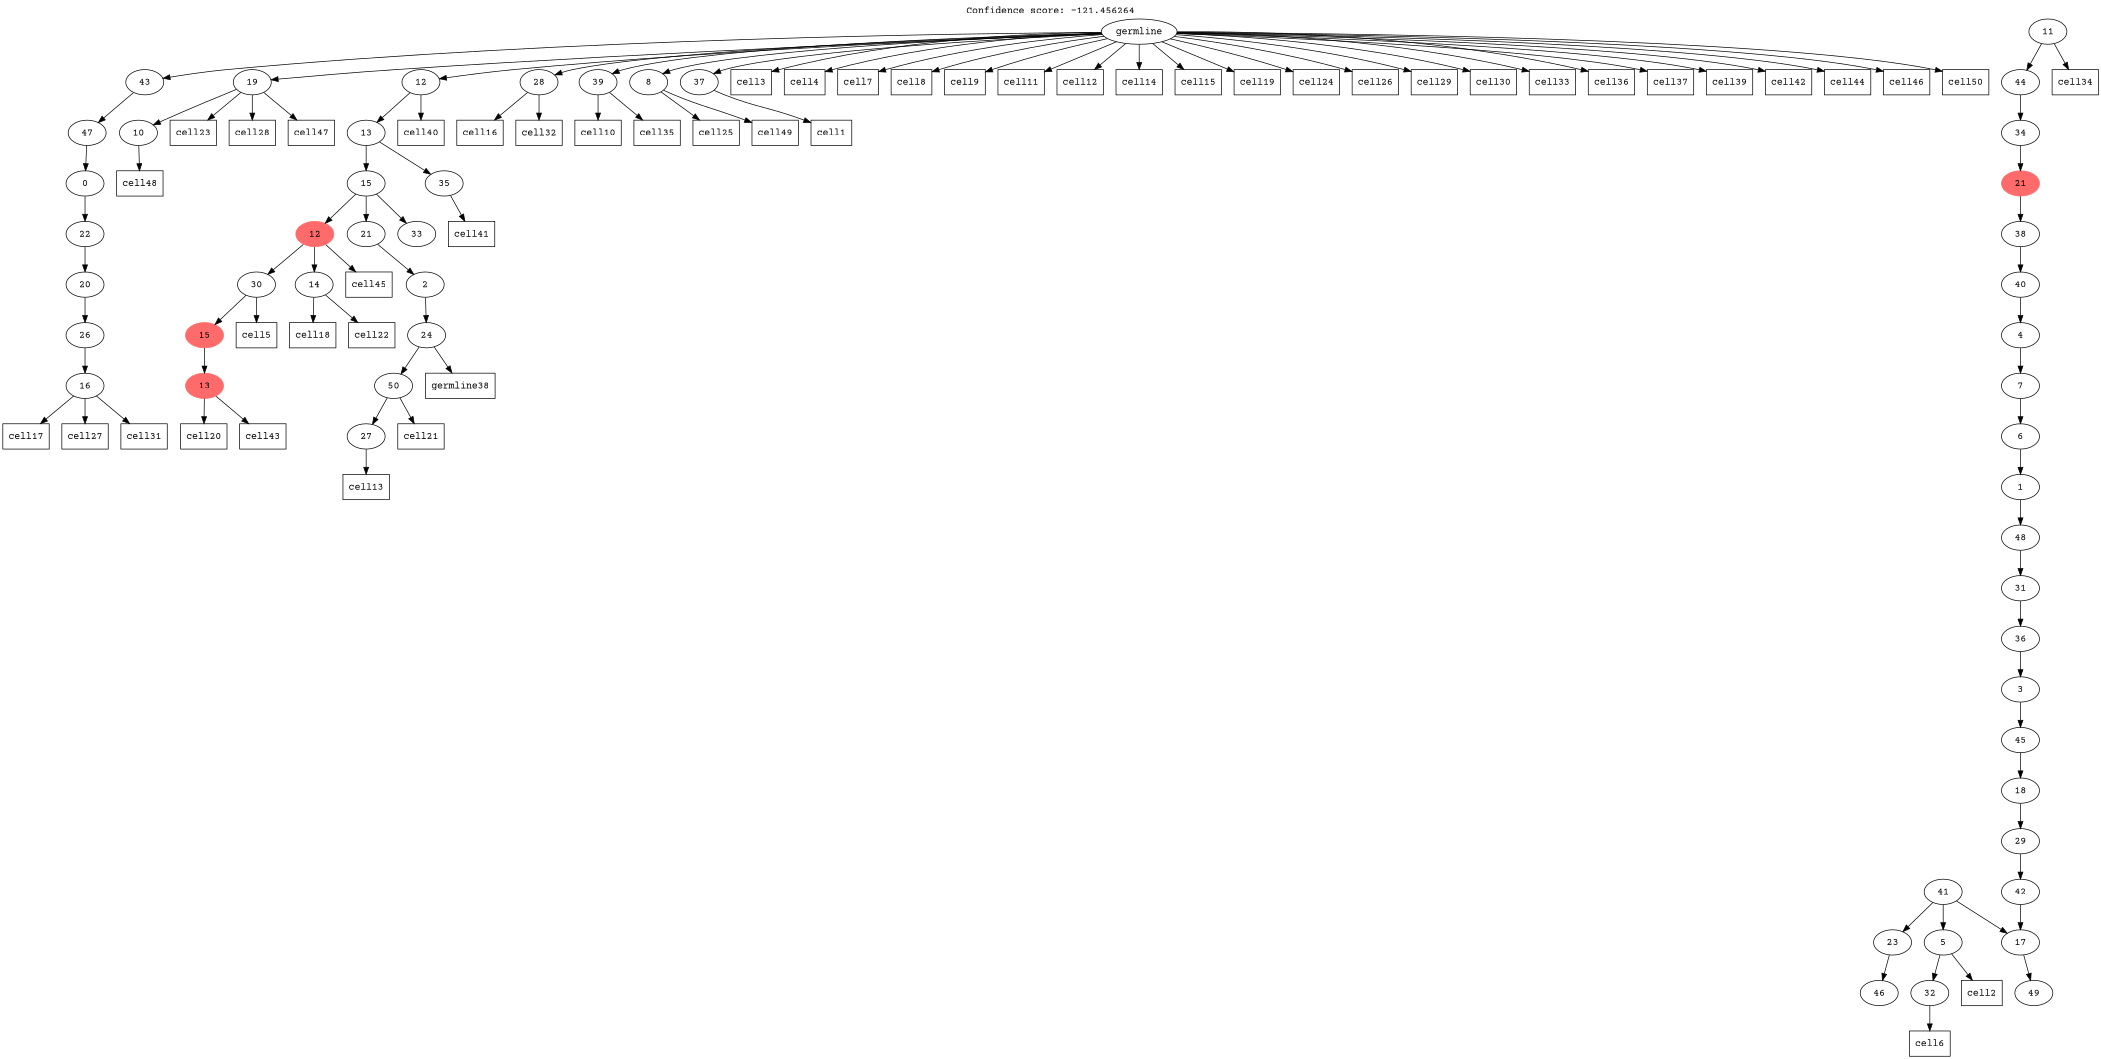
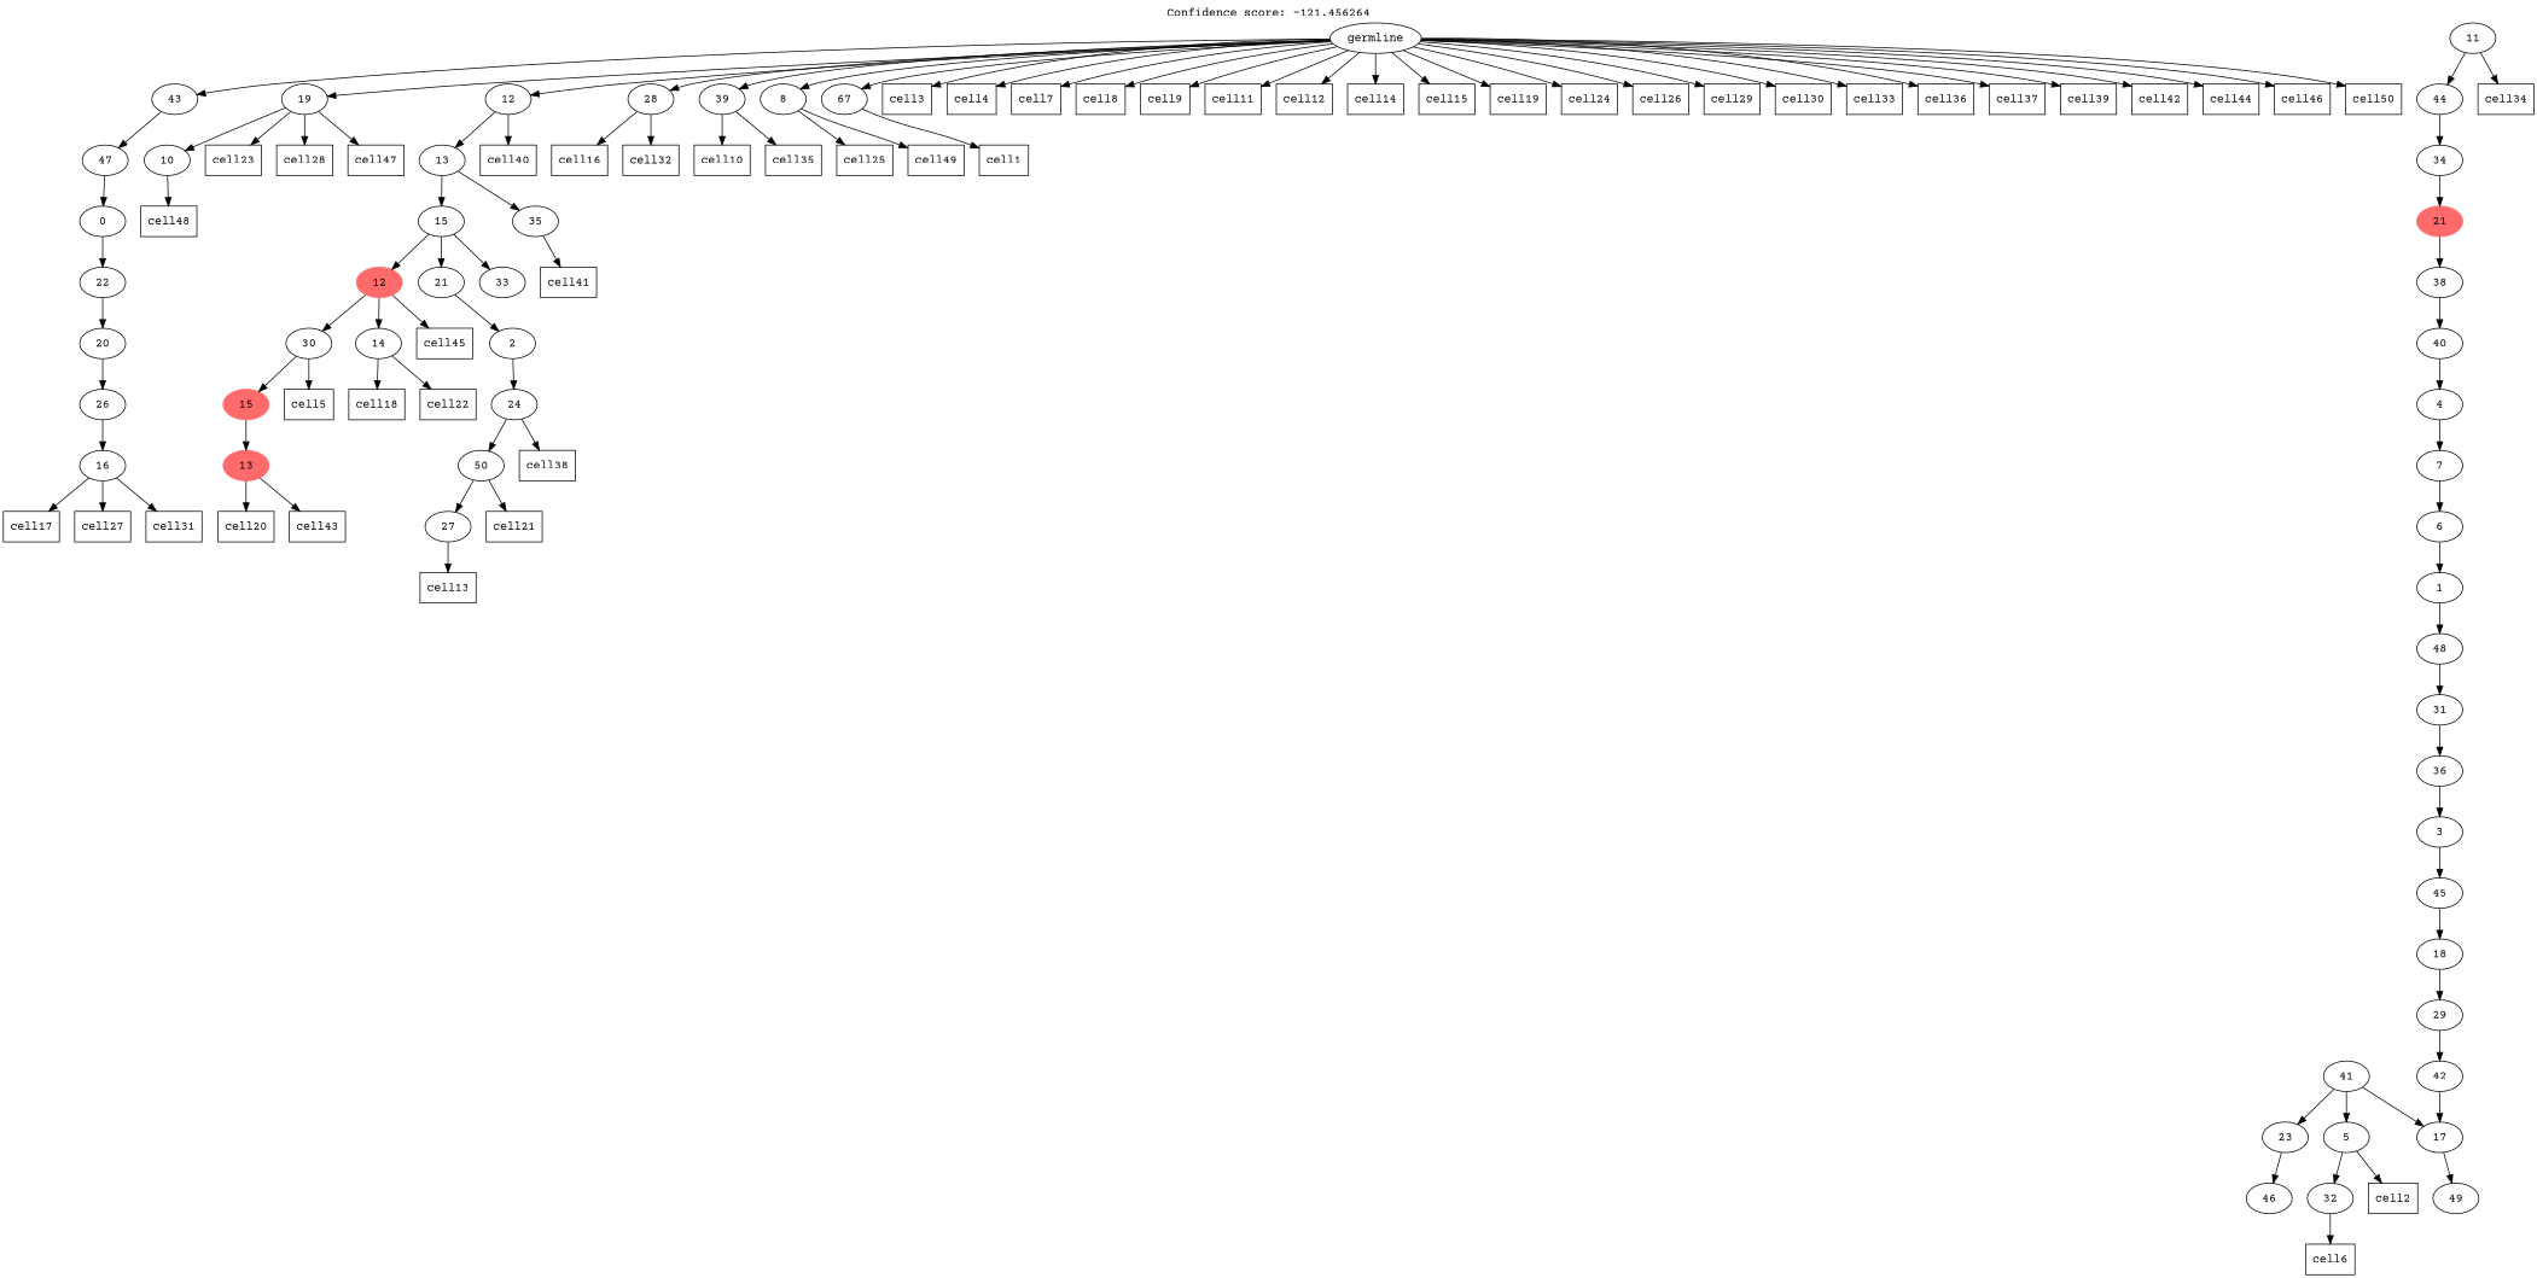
  digraph {
    fontname="Courier Prime"
    label="Confidence score: -121.456264"
    labelloc=t
    node [fontname="Courier Prime"]
    edge [fontname="Courier Prime"]
    n1 [label=26]
    n2 [label=16]
    cell17 [shape=box]
    cell27 [shape=box]
    cell31 [shape=box]
    n6 [label=20]
    n7 [label=22]
    n8 [label=0]
    n9 [label=47]
    n10 [label=43]
    n11 [label=19]
    n12 [label=10]
    cell23 [shape=box]
    cell28 [shape=box]
    cell47 [shape=box]
    cell48 [shape=box]
    n17 [color=indianred1 label=15 style=filled]
    n18 [color=indianred1 label=13 style=filled]
    cell20 [shape=box]
    cell43 [shape=box]
    n21 [label=30]
    cell5 [shape=box]
    n23 [color=indianred1 label=12 style=filled]
    n24 [label=14]
    cell45 [shape=box]
    cell18 [shape=box]
    cell22 [shape=box]
    n28 [label=23]
    n29 [label=46]
    n30 [label=5]
    n31 [label=32]
    cell2 [shape=box]
    cell6 [shape=box]
    n34 [label=41]
    n35 [label=17]
    n36 [label=49]
    n37 [label=42]
    n38 [label=29]
    n39 [label=18]
    n40 [label=45]
    n41 [label=3]
    n42 [label=36]
    n43 [label=31]
    n44 [label=48]
    n45 [label=1]
    n46 [label=6]
    n47 [label=7]
    n48 [label=4]
    n49 [label=40]
    n50 [label=38]
    n51 [color=indianred1 label=21 style=filled]
    n52 [label=34]
    n53 [label=44]
    n54 [label=11]
    cell34 [shape=box]
    n56 [label=27]
    cell13 [shape=box]
    n58 [label=50]
    cell21 [shape=box]
    n60 [label=24]
-   cell38 [shape=box label=germline38]
+   cell38 [shape=box]
    n62 [label=2]
    n63 [label=21]
    n64 [label=15]
    n65 [label=33]
    n66 [label=13]
    n67 [label=35]
    cell41 [shape=box]
    n69 [label=12]
    cell40 [shape=box]
    n71 [label=germline]
    n72 [label=28]
    n73 [label=39]
    n74 [label=8]
-   n75 [label=37]
+   n75 [label=67]
    cell3 [shape=box]
    cell4 [shape=box]
    cell7 [shape=box]
    cell8 [shape=box]
    cell9 [shape=box]
    cell11 [shape=box]
    cell12 [shape=box]
    cell14 [shape=box]
    cell15 [shape=box]
    cell19 [shape=box]
    cell24 [shape=box]
    cell26 [shape=box]
    cell29 [shape=box]
    cell30 [shape=box]
    cell33 [shape=box]
    cell36 [shape=box]
    cell37 [shape=box]
    cell39 [shape=box]
    cell42 [shape=box]
    cell44 [shape=box]
    cell46 [shape=box]
    cell50 [shape=box]
    cell16 [shape=box]
    cell32 [shape=box]
    cell10 [shape=box]
    cell35 [shape=box]
    cell25 [shape=box]
    cell49 [shape=box]
    cell1 [shape=box]
    n1 -> n2
    n2 -> cell17
    n2 -> cell27
    n2 -> cell31
    n6 -> n1
    n7 -> n6
    n8 -> n7
    n9 -> n8
    n10 -> n9
    n11 -> n12
    n11 -> cell23
    n11 -> cell28
    n11 -> cell47
    n12 -> cell48
    n17 -> n18
    n18 -> cell20
    n18 -> cell43
    n21 -> n17
    n21 -> cell5
    n23 -> n21
    n23 -> n24
    n23 -> cell45
    n24 -> cell18
    n24 -> cell22
    n28 -> n29
    n30 -> n31
    n30 -> cell2
    n31 -> cell6
    n34 -> n28
    n34 -> n30
    n34 -> n35
    n35 -> n36
    n37 -> n35
    n38 -> n37
    n39 -> n38
    n40 -> n39
    n41 -> n40
    n42 -> n41
    n43 -> n42
    n44 -> n43
    n45 -> n44
    n46 -> n45
    n47 -> n46
    n48 -> n47
    n49 -> n48
    n50 -> n49
    n51 -> n50
    n52 -> n51
    n53 -> n52
    n54 -> n53
    n54 -> cell34
    n56 -> cell13
    n58 -> n56
    n58 -> cell21
    n60 -> n58
    n60 -> cell38
    n62 -> n60
    n63 -> n62
    n64 -> n23
    n64 -> n63
    n64 -> n65
    n66 -> n64
    n66 -> n67
    n67 -> cell41
    n69 -> n66
    n69 -> cell40
    n71 -> n10
    n71 -> n11
    n71 -> n69
    n71 -> n72
    n71 -> n73
    n71 -> n74
    n71 -> n75
    n71 -> cell3
    n71 -> cell4
    n71 -> cell7
    n71 -> cell8
    n71 -> cell9
    n71 -> cell11
    n71 -> cell12
    n71 -> cell14
    n71 -> cell15
    n71 -> cell19
    n71 -> cell24
    n71 -> cell26
    n71 -> cell29
    n71 -> cell30
    n71 -> cell33
    n71 -> cell36
    n71 -> cell37
    n71 -> cell39
    n71 -> cell42
    n71 -> cell44
    n71 -> cell46
    n71 -> cell50
    n72 -> cell16
    n72 -> cell32
    n73 -> cell10
    n73 -> cell35
    n74 -> cell25
    n74 -> cell49
    n75 -> cell1
  }
